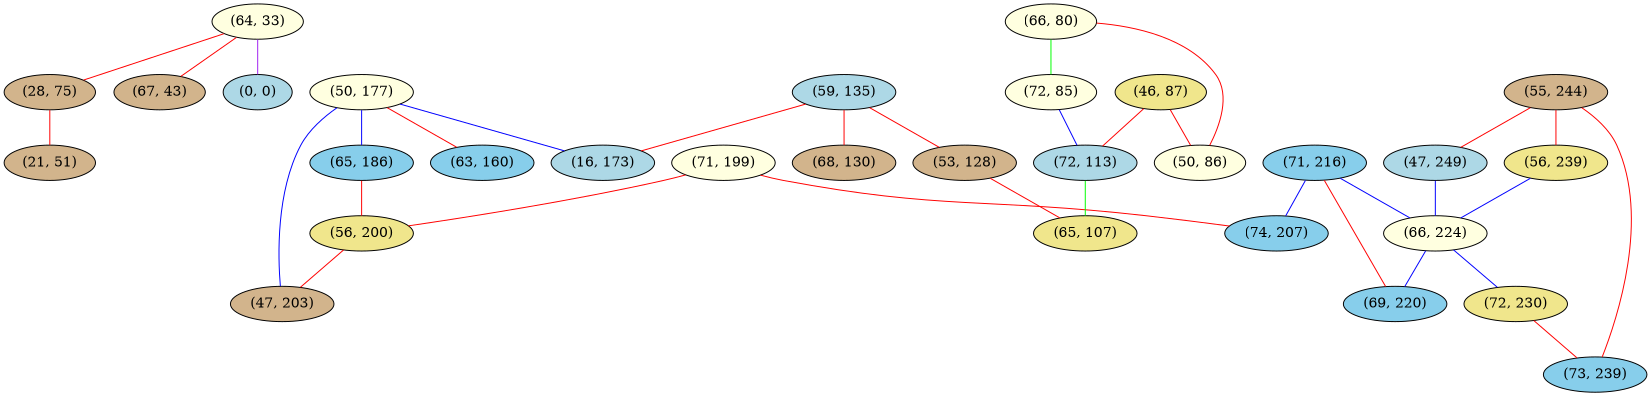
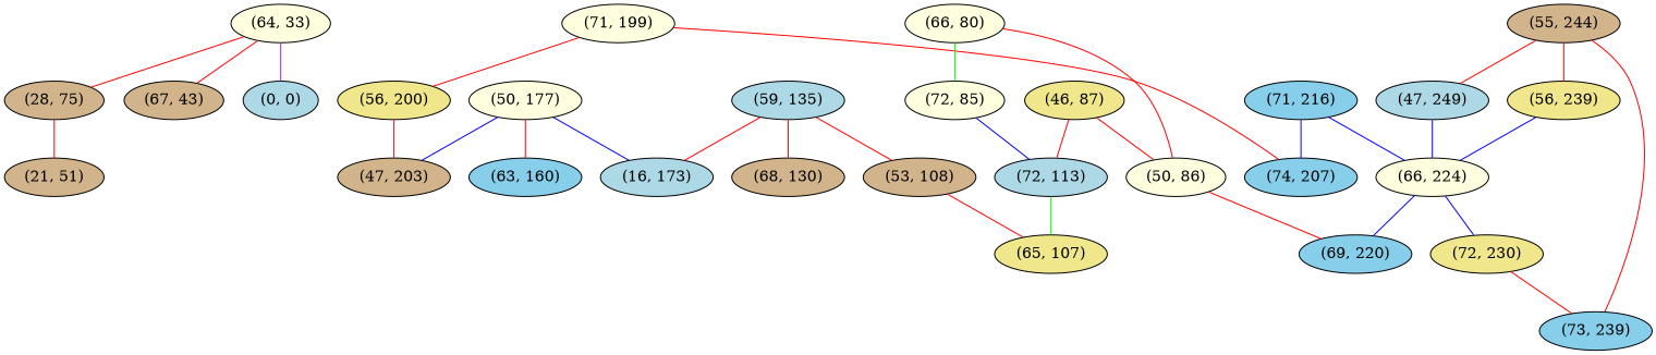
  graph {
    node [fillcolor=tan style=filled]
    edge [color=red weight=1]
    "(28, 75)"
    "(64, 33)" [fillcolor=lightyellow]
    "(67, 43)"
    "(0, 0)" [fillcolor=lightblue]
    n5 [label="(21, 51)"]
    "(56, 200)" [fillcolor=khaki]
    "(71, 199)" [fillcolor=lightyellow]
    "(74, 207)" [fillcolor=skyblue]
    "(47, 203)"
-   "(65, 186)" [fillcolor=skyblue]
    "(50, 177)" [fillcolor=lightyellow]
    "(16, 173)" [fillcolor=lightblue]
    "(63, 160)" [fillcolor=skyblue]
    "(55, 244)"
    "(47, 249)" [fillcolor=lightblue]
    "(56, 239)" [fillcolor=khaki]
    "(73, 239)" [fillcolor=skyblue]
    "(66, 224)" [fillcolor=lightyellow]
    "(59, 135)" [fillcolor=lightblue]
    "(68, 130)"
-   "(53, 128)"
+   "(53, 128)" [label="(53, 108)"]
    "(65, 107)" [fillcolor=khaki]
    "(46, 87)" [fillcolor=khaki]
    "(50, 86)" [fillcolor=lightyellow]
    "(72, 113)" [fillcolor=lightblue]
    "(69, 220)" [fillcolor=skyblue]
    "(72, 230)" [fillcolor=khaki]
    "(71, 216)" [fillcolor=skyblue]
    "(66, 80)" [fillcolor=lightyellow]
    "(72, 85)" [fillcolor=lightyellow]
    "(28, 75)" -- n5
    "(64, 33)" -- "(28, 75)"
    "(64, 33)" -- "(67, 43)"
    "(64, 33)" -- "(0, 0)" [color=purple weight=4]
    "(56, 200)" -- "(47, 203)"
    "(71, 199)" -- "(56, 200)"
    "(71, 199)" -- "(74, 207)"
-   "(65, 186)" -- "(56, 200)"
    "(50, 177)" -- "(47, 203)" [color=blue weight=3]
-   "(50, 177)" -- "(65, 186)" [color=blue weight=3]
    "(50, 177)" -- "(16, 173)" [color=blue weight=3]
    "(50, 177)" -- "(63, 160)"
    "(55, 244)" -- "(47, 249)"
    "(55, 244)" -- "(56, 239)"
    "(55, 244)" -- "(73, 239)"
    "(47, 249)" -- "(66, 224)" [color=blue weight=3]
    "(56, 239)" -- "(66, 224)" [color=blue weight=3]
    "(66, 224)" -- "(69, 220)" [color=blue weight=3]
    "(66, 224)" -- "(72, 230)" [color=blue weight=3]
    "(59, 135)" -- "(16, 173)"
    "(59, 135)" -- "(68, 130)"
    "(59, 135)" -- "(53, 128)"
    "(53, 128)" -- "(65, 107)"
    "(46, 87)" -- "(50, 86)"
    "(46, 87)" -- "(72, 113)" [weight=3]
    "(72, 113)" -- "(65, 107)" [color=green weight=2]
    "(72, 230)" -- "(73, 239)"
    "(71, 216)" -- "(74, 207)" [color=blue weight=3]
    "(71, 216)" -- "(66, 224)" [color=blue weight=3]
-   "(71, 216)" -- "(69, 220)"
+   "(50, 86)" -- "(69, 220)"
    "(66, 80)" -- "(50, 86)"
    "(66, 80)" -- "(72, 85)" [color=green weight=2]
    "(72, 85)" -- "(72, 113)" [color=blue weight=3]
  }
